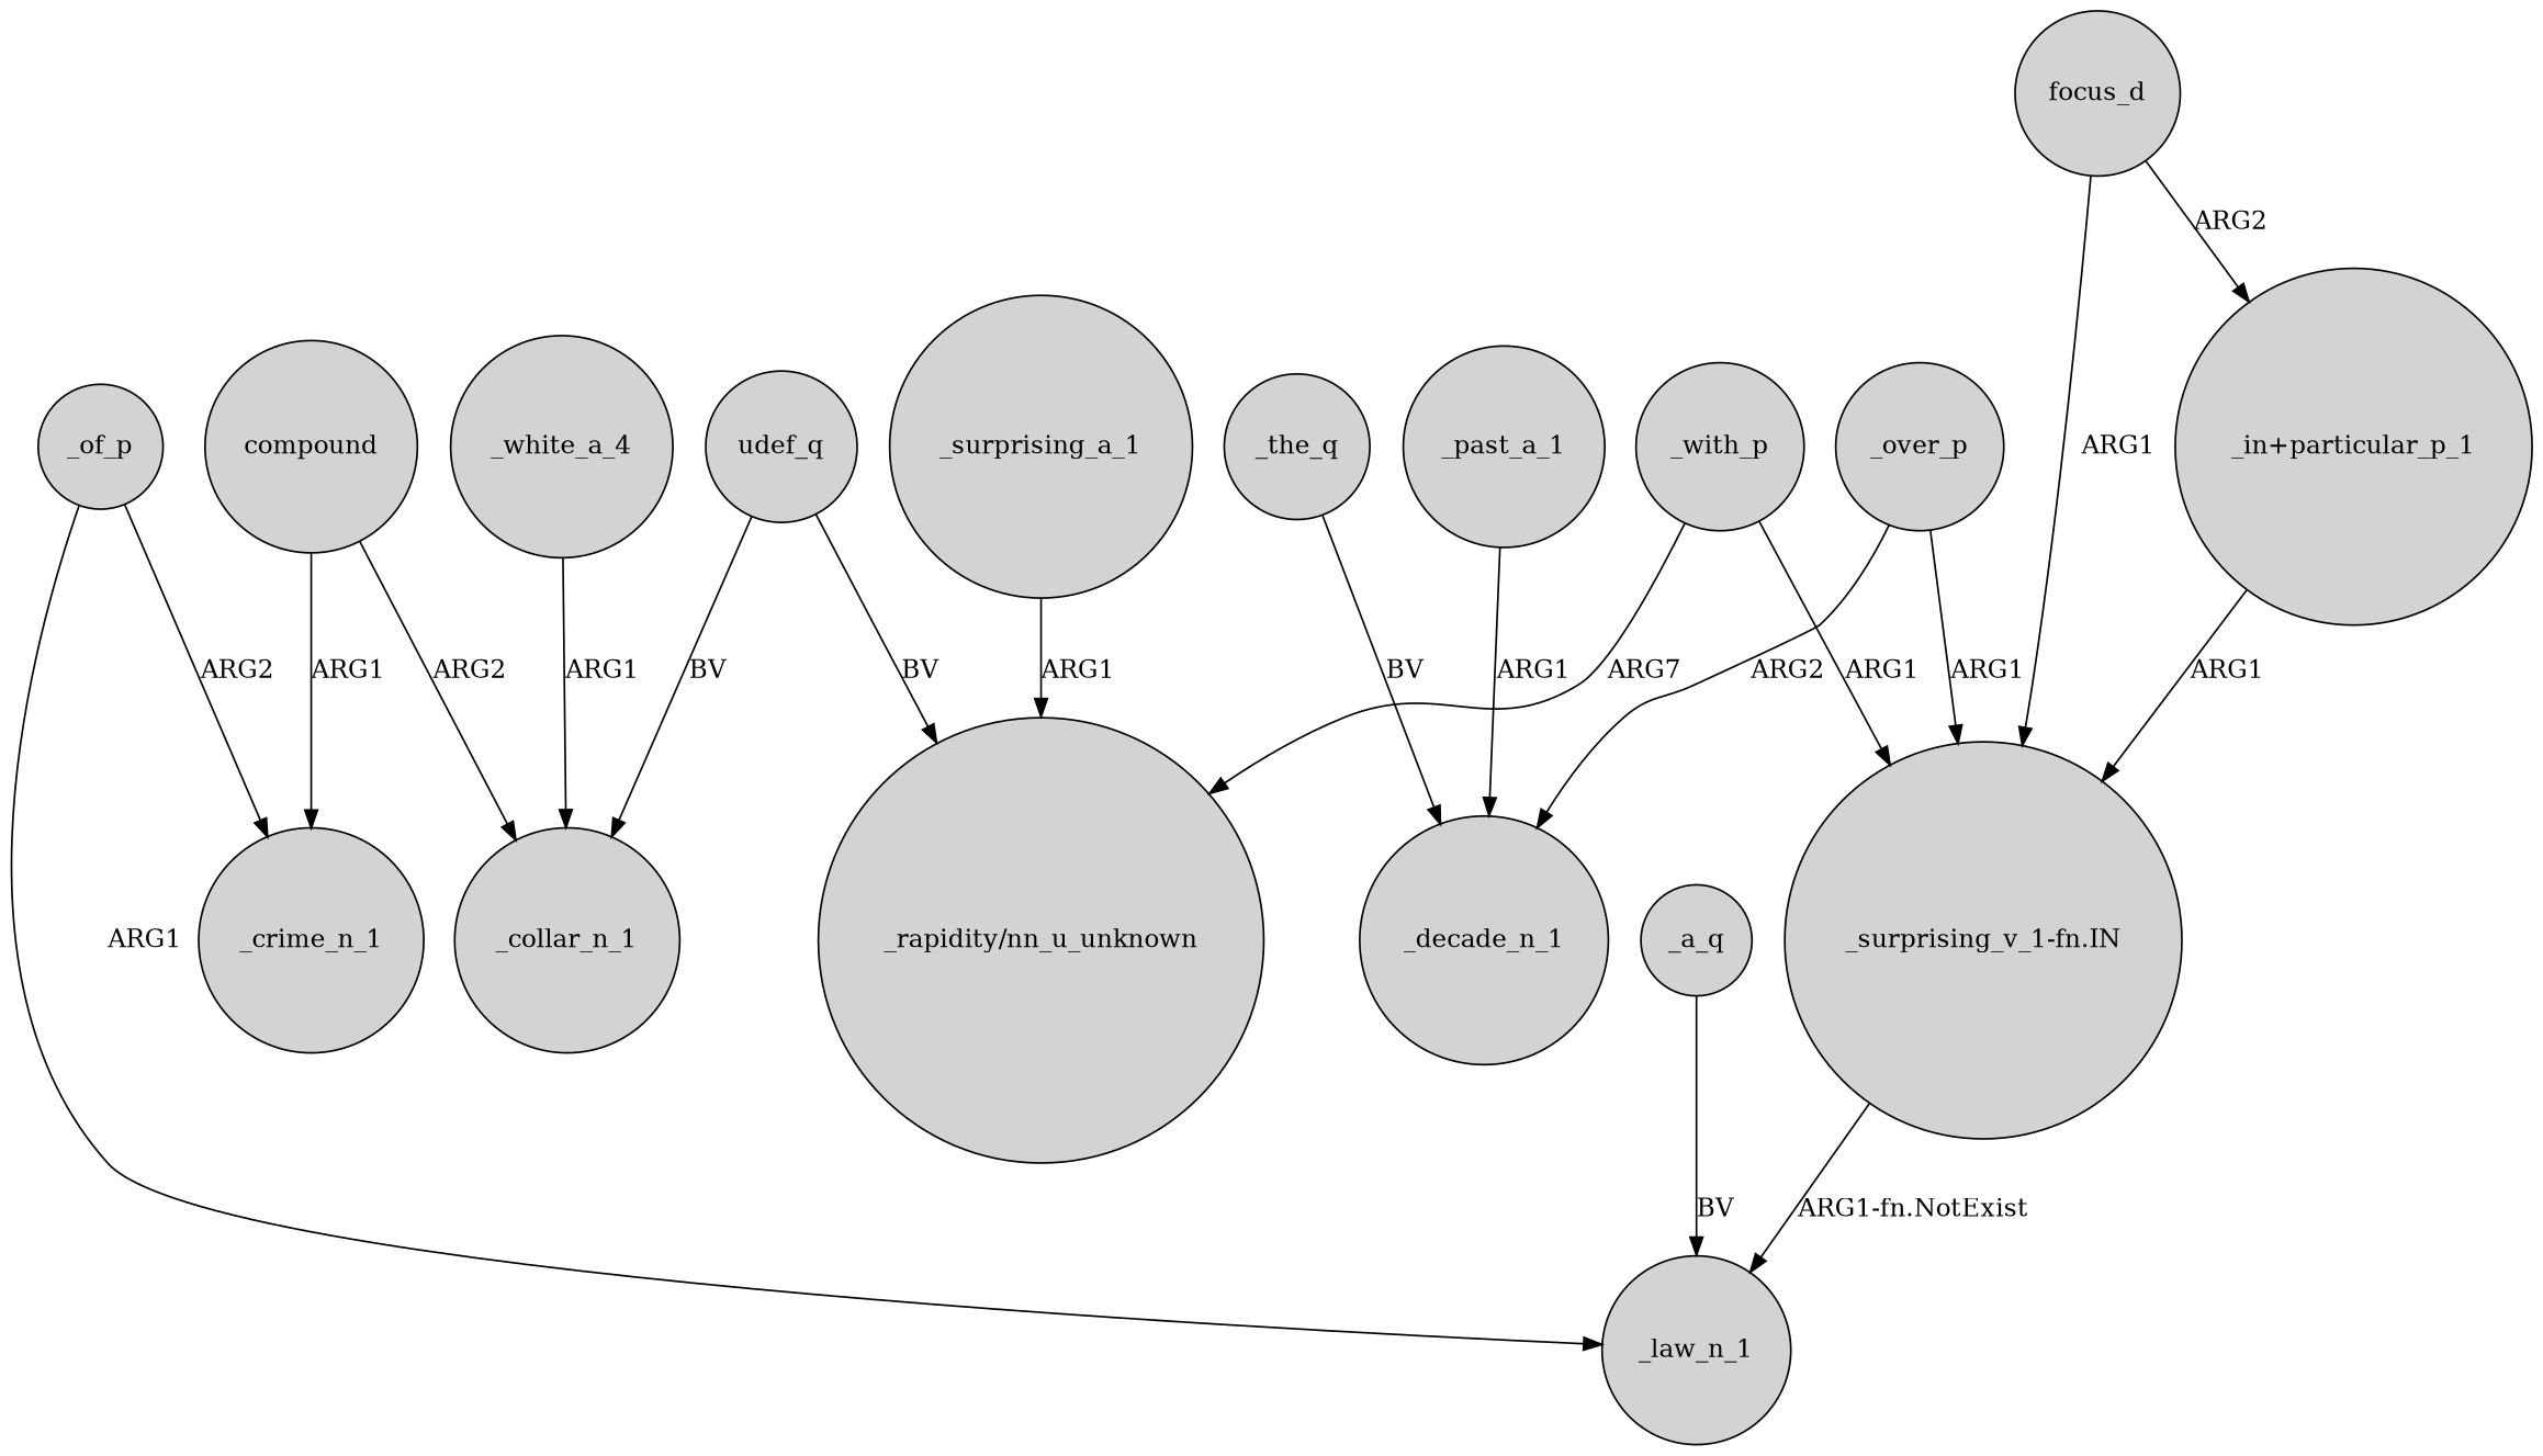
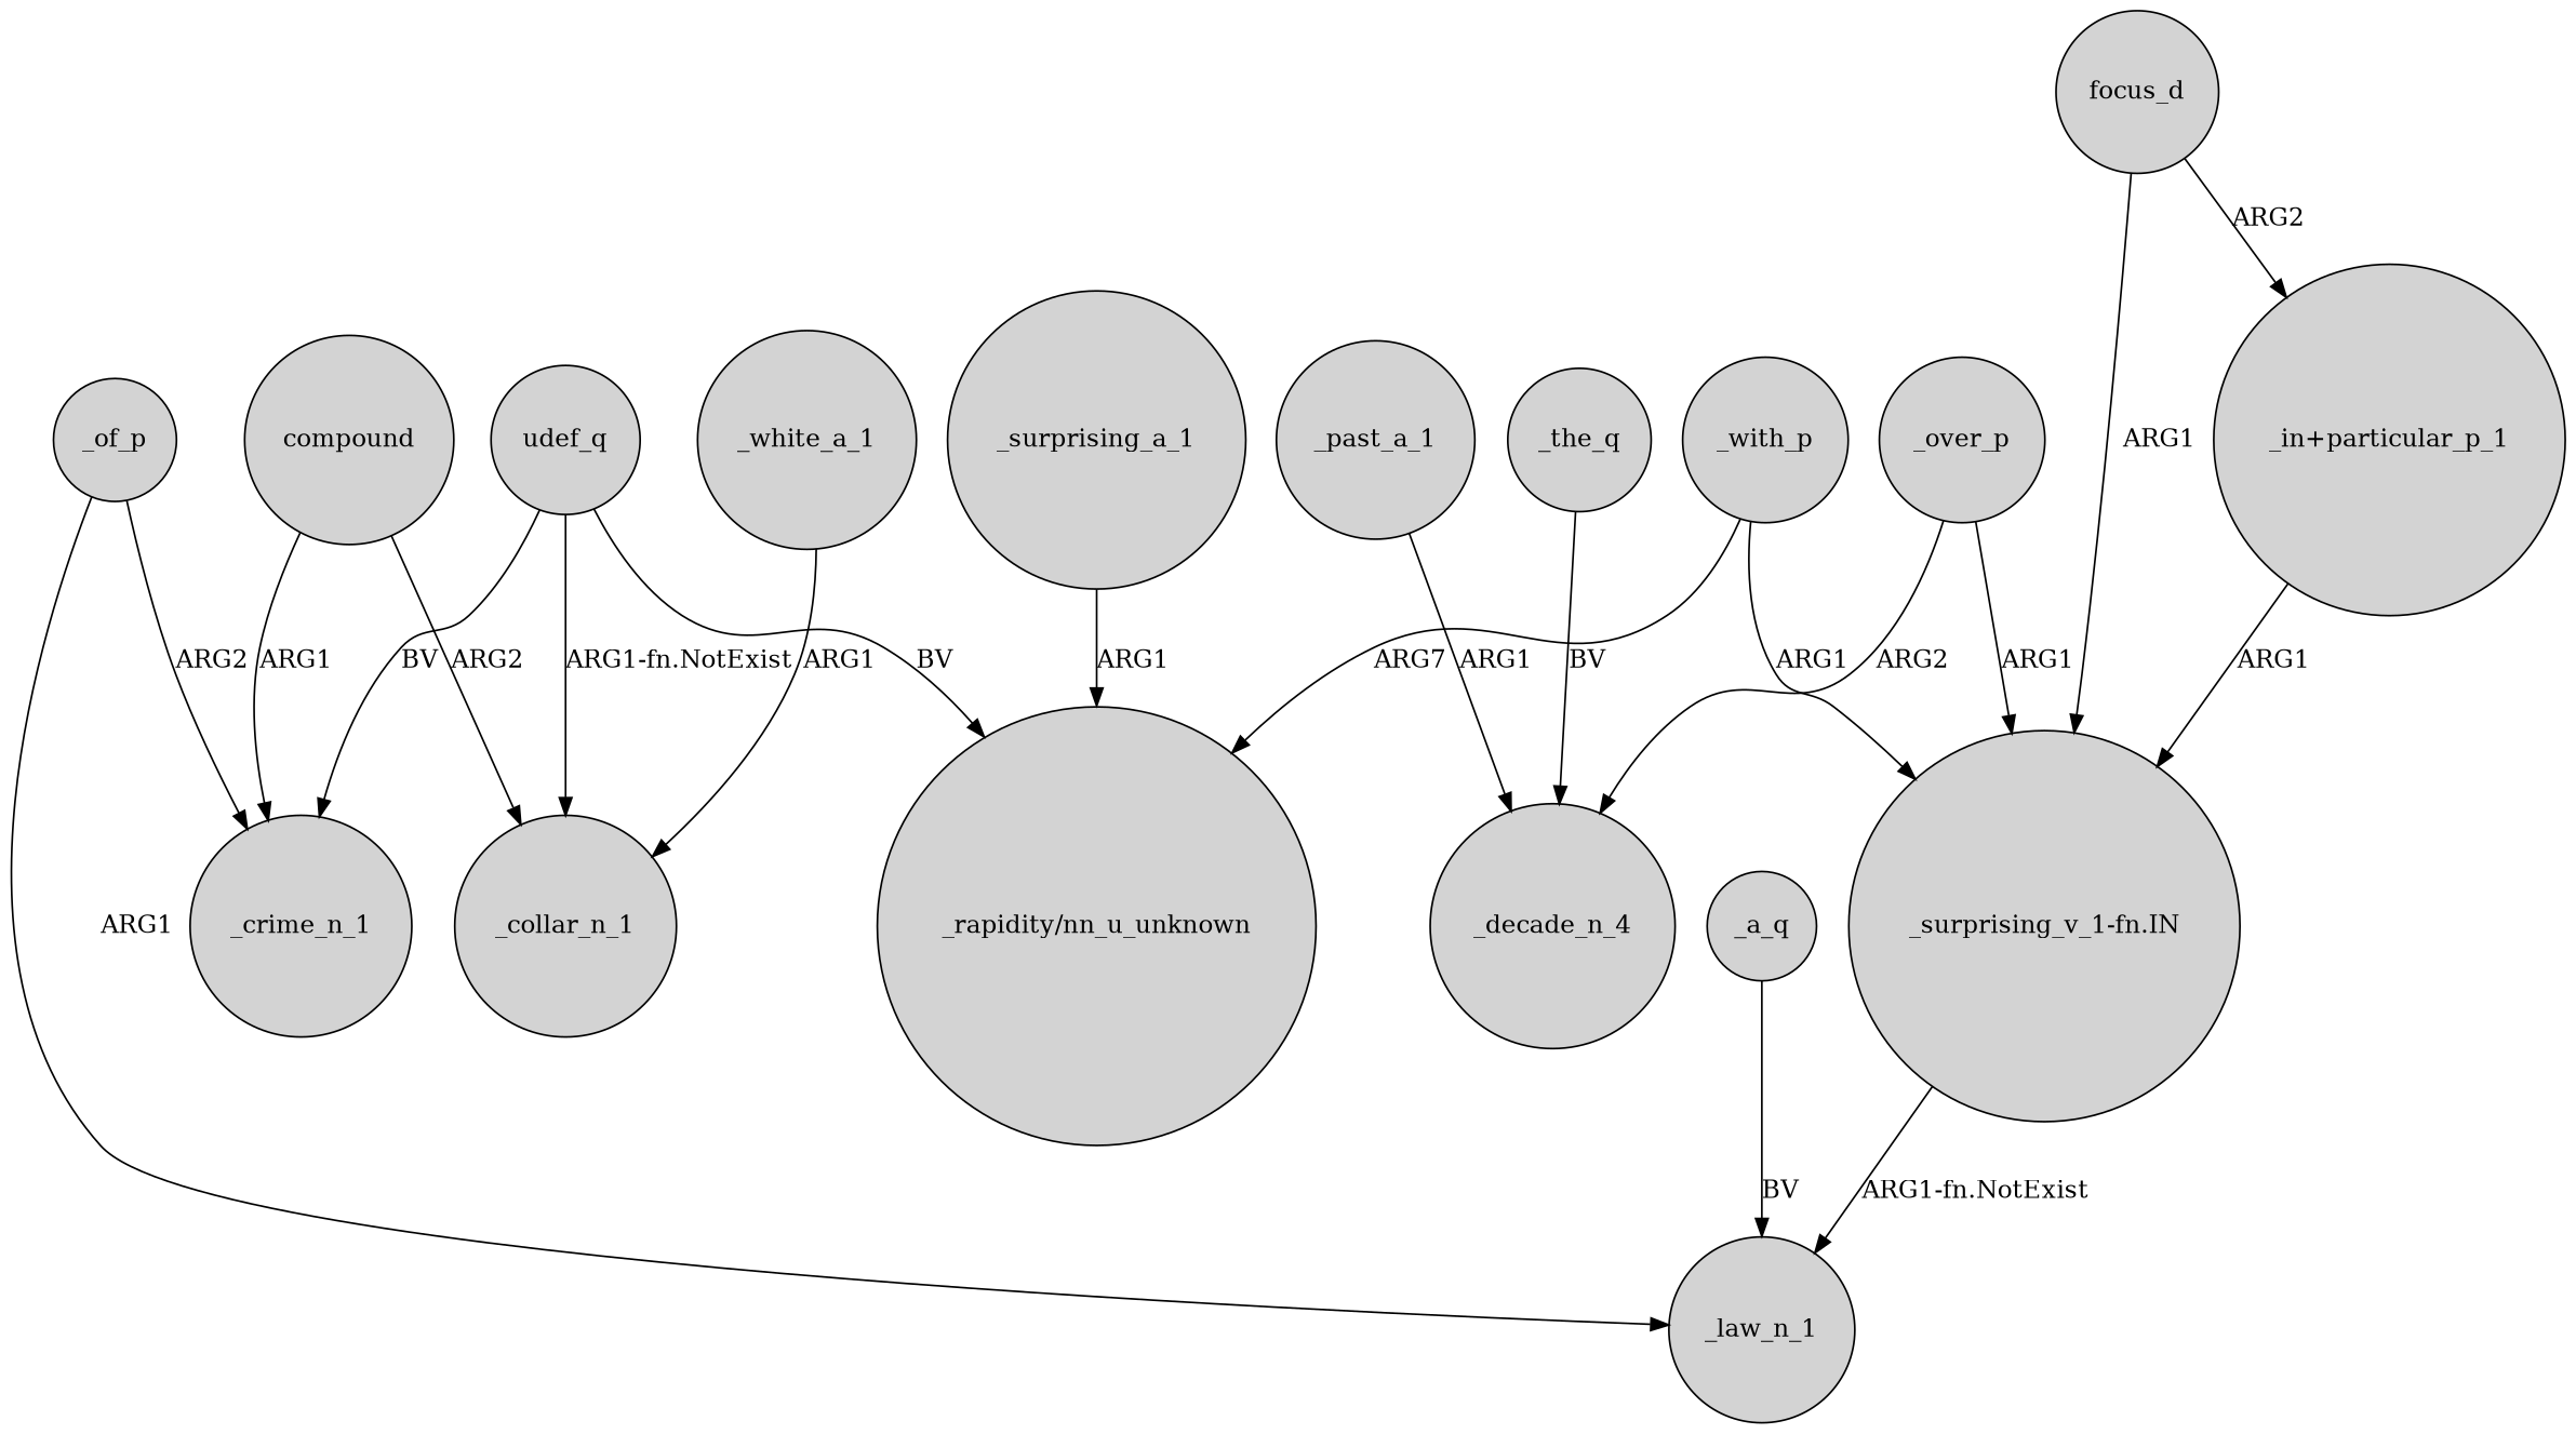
  digraph {
    node [shape=circle style=filled]
    n1 [label="_surprising_v_1-fn.IN"]
    _over_p
-   _decade_n_1
+   _decade_n_1 [label=_decade_n_4]
    _law_n_1
    _past_a_1
    compound
    _crime_n_1
    _collar_n_1
    _surprising_a_1
    "_rapidity/nn_u_unknown"
    "_in+particular_p_1"
    _of_p
    focus_d
    _a_q
-   _white_a_1 [label=_white_a_4]
+   _white_a_1
    _with_p
    udef_q
    _the_q
    n1 -> _law_n_1 [label="ARG1-fn.NotExist"]
    _over_p -> n1 [label=ARG1]
    _over_p -> _decade_n_1 [label=ARG2]
    _past_a_1 -> _decade_n_1 [label=ARG1]
    compound -> _crime_n_1 [label=ARG1]
    compound -> _collar_n_1 [label=ARG2]
    _surprising_a_1 -> "_rapidity/nn_u_unknown" [label=ARG1]
    "_in+particular_p_1" -> n1 [label=ARG1]
    _of_p -> _law_n_1 [label=ARG1]
    _of_p -> _crime_n_1 [label=ARG2]
    focus_d -> n1 [label=ARG1]
    focus_d -> "_in+particular_p_1" [label=ARG2]
    _a_q -> _law_n_1 [label=BV]
    _white_a_1 -> _collar_n_1 [label=ARG1]
    _with_p -> n1 [label=ARG1]
    _with_p -> "_rapidity/nn_u_unknown" [label=ARG7]
-   udef_q -> _collar_n_1 [label=BV]
+   udef_q -> _crime_n_1 [label=BV]
+   udef_q -> _collar_n_1 [label="ARG1-fn.NotExist"]
    udef_q -> "_rapidity/nn_u_unknown" [label=BV]
    _the_q -> _decade_n_1 [label=BV]
  }
